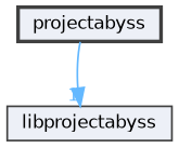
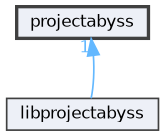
  digraph {
    compound=true
    node [color=grey25 fillcolor="#edf0f7" fontname=Helvetica fontsize=10 shape=box]
    n1 [height=0.2 label=projectabyss style="filled,bold" width=0.4]
    n2 [height=0.2 label=libprojectabyss style=filled width=0.4]
-   n1 -> n2 [color=steelblue1 fontcolor=steelblue1 fontname=Helvetica fontsize=10 headlabel=1 labeldistance=1.5 labelfontname=Helvetica labelfontsize=10]
+   n2 -> n1 [color=steelblue1 fontcolor=steelblue1 fontname=Helvetica fontsize=10 headlabel=1 labeldistance=1.5 labelfontname=Helvetica labelfontsize=10]
  }
